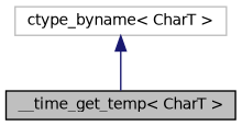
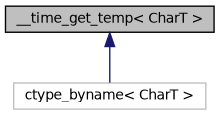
  digraph {
    node [fontname=Helvetica fontsize=10 shape=record style=filled]
    n1 [color=black fillcolor=grey75 fontcolor=black height=0.2 label="__time_get_temp\< CharT \>" width=0.4]
    n2 [color=grey75 fillcolor=white height=0.2 label="ctype_byname\< CharT \>" width=0.4]
-   n2 -> n1 [color=midnightblue dir=back fontname=Helvetica fontsize=10 labelfontname=Helvetica labelfontsize=10 style=solid]
+   n1 -> n2 [color=midnightblue dir=back fontname=Helvetica fontsize=10 labelfontname=Helvetica labelfontsize=10 style=solid]
  }
